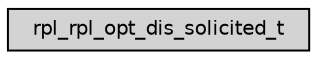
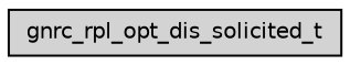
  digraph {
    rankdir=LR
-   n1 [color=black fillcolor=lightgrey fontname=Helvetica fontsize=10 height=0.2 label=rpl_rpl_opt_dis_solicited_t shape=record style=filled width=0.4]
+   n1 [color=black fillcolor=lightgrey fontname=Helvetica fontsize=10 height=0.2 label=gnrc_rpl_opt_dis_solicited_t shape=record style=filled width=0.4]
  }
